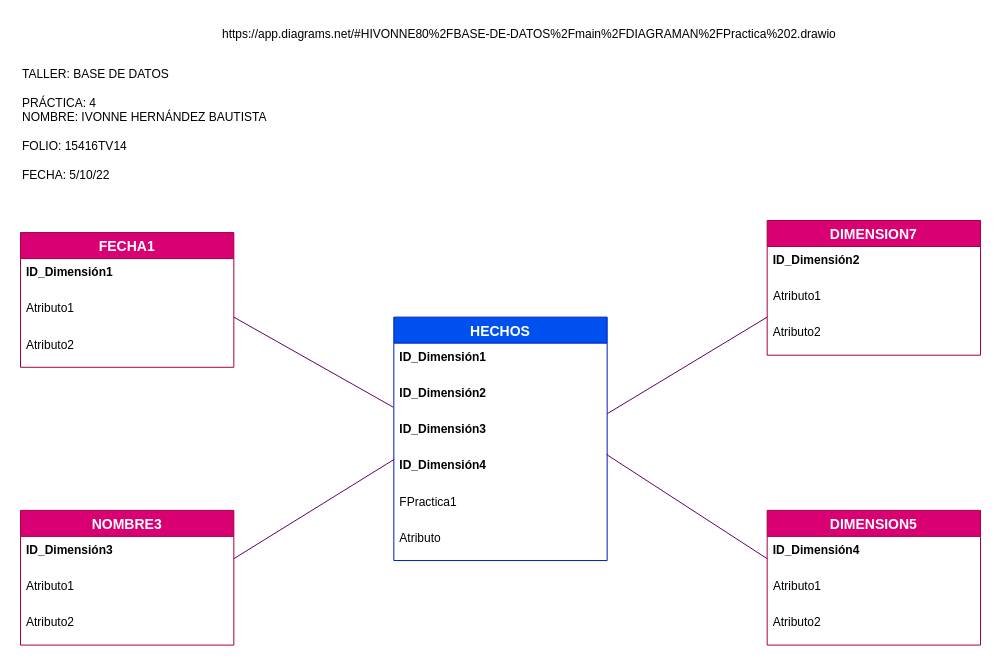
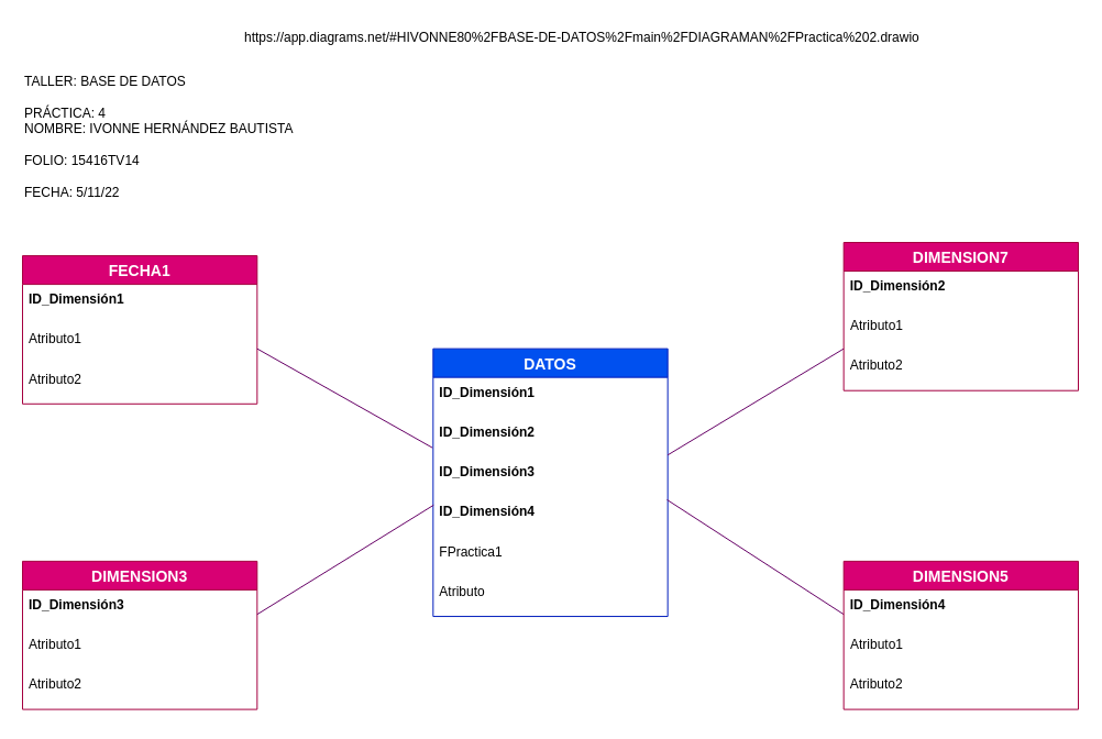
  <mxCell id="0" />
  <mxCell id="1" parent="0" />
  <mxCell id="2" value="" style="group" vertex="1" connectable="0" parent="1"><mxGeometry x="20" y="220" width="960" height="430" as="geometry" /></mxCell>
- <mxCell id="3" value="HECHOS" style="swimlane;fontStyle=1;childLayout=stackLayout;horizontal=1;startSize=26;horizontalStack=0;resizeParent=1;resizeParentMax=0;resizeLast=0;collapsible=1;marginBottom=0;align=center;fontSize=14;fillColor=#0050ef;strokeColor=#001DBC;fontColor=#ffffff;" vertex="1" parent="2"><mxGeometry x="373.333" y="96.629" width="213.333" height="243.416" as="geometry" /></mxCell>
+ <mxCell id="3" value="DATOS" style="swimlane;fontStyle=1;childLayout=stackLayout;horizontal=1;startSize=26;horizontalStack=0;resizeParent=1;resizeParentMax=0;resizeLast=0;collapsible=1;marginBottom=0;align=center;fontSize=14;fillColor=#0050ef;strokeColor=#001DBC;fontColor=#ffffff;" vertex="1" parent="2"><mxGeometry x="373.333" y="96.629" width="213.333" height="243.416" as="geometry" /></mxCell>
  <mxCell id="4" value="ID_Dimensión1" style="text;strokeColor=none;fillColor=none;spacingLeft=4;spacingRight=4;overflow=hidden;rotatable=0;points=[[0,0.5],[1,0.5]];portConstraint=eastwest;fontSize=12;fontStyle=1" vertex="1" parent="3"><mxGeometry y="26" width="213.333" height="36.236" as="geometry" /></mxCell>
  <mxCell id="5" value="ID_Dimensión2" style="text;strokeColor=none;fillColor=none;spacingLeft=4;spacingRight=4;overflow=hidden;rotatable=0;points=[[0,0.5],[1,0.5]];portConstraint=eastwest;fontSize=12;fontStyle=1" vertex="1" parent="3"><mxGeometry y="62.236" width="213.333" height="36.236" as="geometry" /></mxCell>
  <mxCell id="6" value="ID_Dimensión3" style="text;strokeColor=none;fillColor=none;spacingLeft=4;spacingRight=4;overflow=hidden;rotatable=0;points=[[0,0.5],[1,0.5]];portConstraint=eastwest;fontSize=12;fontStyle=1" vertex="1" parent="3"><mxGeometry y="98.472" width="213.333" height="36.236" as="geometry" /></mxCell>
  <mxCell id="7" value="ID_Dimensión4" style="text;strokeColor=none;fillColor=none;spacingLeft=4;spacingRight=4;overflow=hidden;rotatable=0;points=[[0,0.5],[1,0.5]];portConstraint=eastwest;fontSize=12;fontStyle=1" vertex="1" parent="3"><mxGeometry y="134.708" width="213.333" height="36.236" as="geometry" /></mxCell>
  <mxCell id="8" value="FPractica1" style="text;strokeColor=none;fillColor=none;spacingLeft=4;spacingRight=4;overflow=hidden;rotatable=0;points=[[0,0.5],[1,0.5]];portConstraint=eastwest;fontSize=12;" vertex="1" parent="3"><mxGeometry y="170.944" width="213.333" height="36.236" as="geometry" /></mxCell>
  <mxCell id="9" value="Atributo" style="text;strokeColor=none;fillColor=none;spacingLeft=4;spacingRight=4;overflow=hidden;rotatable=0;points=[[0,0.5],[1,0.5]];portConstraint=eastwest;fontSize=12;" vertex="1" parent="3"><mxGeometry y="207.18" width="213.333" height="36.236" as="geometry" /></mxCell>
  <mxCell id="10" value="FECHA1" style="swimlane;fontStyle=1;childLayout=stackLayout;horizontal=1;startSize=26;horizontalStack=0;resizeParent=1;resizeParentMax=0;resizeLast=0;collapsible=1;marginBottom=0;align=center;fontSize=14;fillColor=#d80073;strokeColor=#A50040;fontColor=#ffffff;" vertex="1" parent="2"><mxGeometry y="12.079" width="213.333" height="134.708" as="geometry" /></mxCell>
  <mxCell id="11" value="ID_Dimensión1" style="text;strokeColor=none;fillColor=none;spacingLeft=4;spacingRight=4;overflow=hidden;rotatable=0;points=[[0,0.5],[1,0.5]];portConstraint=eastwest;fontSize=12;fontStyle=1;labelBorderColor=none;fontColor=default;" vertex="1" parent="10"><mxGeometry y="26" width="213.333" height="36.236" as="geometry" /></mxCell>
  <mxCell id="12" value="Atributo1" style="text;strokeColor=none;fillColor=none;spacingLeft=4;spacingRight=4;overflow=hidden;rotatable=0;points=[[0,0.5],[1,0.5]];portConstraint=eastwest;fontSize=12;html=1;" vertex="1" parent="10"><mxGeometry y="62.236" width="213.333" height="36.236" as="geometry" /></mxCell>
  <mxCell id="13" value="Atributo2" style="text;strokeColor=none;fillColor=none;spacingLeft=4;spacingRight=4;overflow=hidden;rotatable=0;points=[[0,0.5],[1,0.5]];portConstraint=eastwest;fontSize=12;" vertex="1" parent="10"><mxGeometry y="98.472" width="213.333" height="36.236" as="geometry" /></mxCell>
- <mxCell id="14" value="NOMBRE3" style="swimlane;fontStyle=1;childLayout=stackLayout;horizontal=1;startSize=26;horizontalStack=0;resizeParent=1;resizeParentMax=0;resizeLast=0;collapsible=1;marginBottom=0;align=center;fontSize=14;fillColor=#d80073;strokeColor=#A50040;fontColor=#ffffff;" vertex="1" parent="2"><mxGeometry y="289.888" width="213.333" height="134.708" as="geometry" /></mxCell>
+ <mxCell id="14" value="DIMENSION3" style="swimlane;fontStyle=1;childLayout=stackLayout;horizontal=1;startSize=26;horizontalStack=0;resizeParent=1;resizeParentMax=0;resizeLast=0;collapsible=1;marginBottom=0;align=center;fontSize=14;fillColor=#d80073;strokeColor=#A50040;fontColor=#ffffff;" vertex="1" parent="2"><mxGeometry y="289.888" width="213.333" height="134.708" as="geometry" /></mxCell>
  <mxCell id="15" value="ID_Dimensión3" style="text;strokeColor=none;fillColor=none;spacingLeft=4;spacingRight=4;overflow=hidden;rotatable=0;points=[[0,0.5],[1,0.5]];portConstraint=eastwest;fontSize=12;fontStyle=1" vertex="1" parent="14"><mxGeometry y="26" width="213.333" height="36.236" as="geometry" /></mxCell>
  <mxCell id="16" value="Atributo1" style="text;strokeColor=none;fillColor=none;spacingLeft=4;spacingRight=4;overflow=hidden;rotatable=0;points=[[0,0.5],[1,0.5]];portConstraint=eastwest;fontSize=12;" vertex="1" parent="14"><mxGeometry y="62.236" width="213.333" height="36.236" as="geometry" /></mxCell>
  <mxCell id="17" value="Atributo2" style="text;strokeColor=none;fillColor=none;spacingLeft=4;spacingRight=4;overflow=hidden;rotatable=0;points=[[0,0.5],[1,0.5]];portConstraint=eastwest;fontSize=12;" vertex="1" parent="14"><mxGeometry y="98.472" width="213.333" height="36.236" as="geometry" /></mxCell>
  <mxCell id="18" value="" style="endArrow=none;html=1;fontColor=#0000CC;strokeColor=#660066;rounded=0;" edge="1" parent="2"><mxGeometry relative="1" as="geometry"><mxPoint x="586.667" y="193.258" as="sourcePoint" /><mxPoint x="746.667" y="96.629" as="targetPoint" /></mxGeometry></mxCell>
  <mxCell id="19" value="" style="endArrow=none;html=1;fontColor=#0000CC;entryX=0.002;entryY=0.207;entryDx=0;entryDy=0;entryPerimeter=0;strokeColor=#660066;rounded=0;" edge="1" parent="2" target="7"><mxGeometry relative="1" as="geometry"><mxPoint x="213.333" y="338.202" as="sourcePoint" /><mxPoint x="424.96" y="265.73" as="targetPoint" /></mxGeometry></mxCell>
  <mxCell id="20" value="" style="endArrow=none;html=1;fontColor=#0000CC;strokeColor=#660066;rounded=0;exitX=0.997;exitY=0.073;exitDx=0;exitDy=0;exitPerimeter=0;" edge="1" parent="2" source="7"><mxGeometry relative="1" as="geometry"><mxPoint x="600" y="205.337" as="sourcePoint" /><mxPoint x="746.667" y="338.202" as="targetPoint" /></mxGeometry></mxCell>
  <mxCell id="21" value="" style="endArrow=none;html=1;fontColor=#0000CC;entryX=-0.003;entryY=0.767;entryDx=0;entryDy=0;entryPerimeter=0;strokeColor=#660066;rounded=0;" edge="1" parent="2" target="5"><mxGeometry relative="1" as="geometry"><mxPoint x="213.333" y="96.629" as="sourcePoint" /><mxPoint x="387.093" y="256.321" as="targetPoint" /></mxGeometry></mxCell>
  <mxCell id="22" value="DIMENSION7" style="swimlane;fontStyle=1;childLayout=stackLayout;horizontal=1;startSize=26;horizontalStack=0;resizeParent=1;resizeParentMax=0;resizeLast=0;collapsible=1;marginBottom=0;align=center;fontSize=14;fillColor=#d80073;strokeColor=#A50040;fontColor=#ffffff;" vertex="1" parent="2"><mxGeometry x="746.667" width="213.333" height="134.708" as="geometry" /></mxCell>
  <mxCell id="23" value="ID_Dimensión2" style="text;strokeColor=none;fillColor=none;spacingLeft=4;spacingRight=4;overflow=hidden;rotatable=0;points=[[0,0.5],[1,0.5]];portConstraint=eastwest;fontSize=12;fontStyle=1;labelBorderColor=none;fontColor=default;" vertex="1" parent="22"><mxGeometry y="26" width="213.333" height="36.236" as="geometry" /></mxCell>
  <mxCell id="24" value="Atributo1" style="text;strokeColor=none;fillColor=none;spacingLeft=4;spacingRight=4;overflow=hidden;rotatable=0;points=[[0,0.5],[1,0.5]];portConstraint=eastwest;fontSize=12;html=1;" vertex="1" parent="22"><mxGeometry y="62.236" width="213.333" height="36.236" as="geometry" /></mxCell>
  <mxCell id="25" value="Atributo2" style="text;strokeColor=none;fillColor=none;spacingLeft=4;spacingRight=4;overflow=hidden;rotatable=0;points=[[0,0.5],[1,0.5]];portConstraint=eastwest;fontSize=12;" vertex="1" parent="22"><mxGeometry y="98.472" width="213.333" height="36.236" as="geometry" /></mxCell>
  <mxCell id="26" value="DIMENSION5" style="swimlane;fontStyle=1;childLayout=stackLayout;horizontal=1;startSize=26;horizontalStack=0;resizeParent=1;resizeParentMax=0;resizeLast=0;collapsible=1;marginBottom=0;align=center;fontSize=14;fillColor=#d80073;strokeColor=#A50040;fontColor=#ffffff;" vertex="1" parent="2"><mxGeometry x="746.667" y="289.888" width="213.333" height="134.708" as="geometry" /></mxCell>
  <mxCell id="27" value="ID_Dimensión4" style="text;strokeColor=none;fillColor=none;spacingLeft=4;spacingRight=4;overflow=hidden;rotatable=0;points=[[0,0.5],[1,0.5]];portConstraint=eastwest;fontSize=12;fontStyle=1;labelBorderColor=none;fontColor=default;" vertex="1" parent="26"><mxGeometry y="26" width="213.333" height="36.236" as="geometry" /></mxCell>
  <mxCell id="28" value="Atributo1" style="text;strokeColor=none;fillColor=none;spacingLeft=4;spacingRight=4;overflow=hidden;rotatable=0;points=[[0,0.5],[1,0.5]];portConstraint=eastwest;fontSize=12;html=1;" vertex="1" parent="26"><mxGeometry y="62.236" width="213.333" height="36.236" as="geometry" /></mxCell>
  <mxCell id="29" value="Atributo2" style="text;strokeColor=none;fillColor=none;spacingLeft=4;spacingRight=4;overflow=hidden;rotatable=0;points=[[0,0.5],[1,0.5]];portConstraint=eastwest;fontSize=12;" vertex="1" parent="26"><mxGeometry y="98.472" width="213.333" height="36.236" as="geometry" /></mxCell>
- <mxCell id="30" value="TALLER: BASE DE DATOS&lt;br/&gt;&lt;br&gt;PRÁCTICA: 4&lt;br&gt;NOMBRE: IVONNE HERNÁNDEZ BAUTISTA&lt;br/&gt;&lt;br&gt;FOLIO: 15416TV14&lt;br/&gt;&lt;br&gt;FECHA: 5/10/22" style="text;whiteSpace=wrap;html=1;" vertex="1" parent="1"><mxGeometry x="20" y="60" width="290" height="140" as="geometry" /></mxCell>
+ <mxCell id="30" value="TALLER: BASE DE DATOS&lt;br/&gt;&lt;br&gt;PRÁCTICA: 4&lt;br&gt;NOMBRE: IVONNE HERNÁNDEZ BAUTISTA&lt;br/&gt;&lt;br&gt;FOLIO: 15416TV14&lt;br/&gt;&lt;br&gt;FECHA: 5/11/22" style="text;whiteSpace=wrap;html=1;" vertex="1" parent="1"><mxGeometry x="20" y="60" width="290" height="140" as="geometry" /></mxCell>
  <mxCell id="31" value="https://app.diagrams.net/#HIVONNE80%2FBASE-DE-DATOS%2Fmain%2FDIAGRAMAN%2FPractica%202.drawio" style="text;whiteSpace=wrap;html=1;" vertex="1" parent="1"><mxGeometry x="220" y="20" width="720" height="50" as="geometry" /></mxCell>
